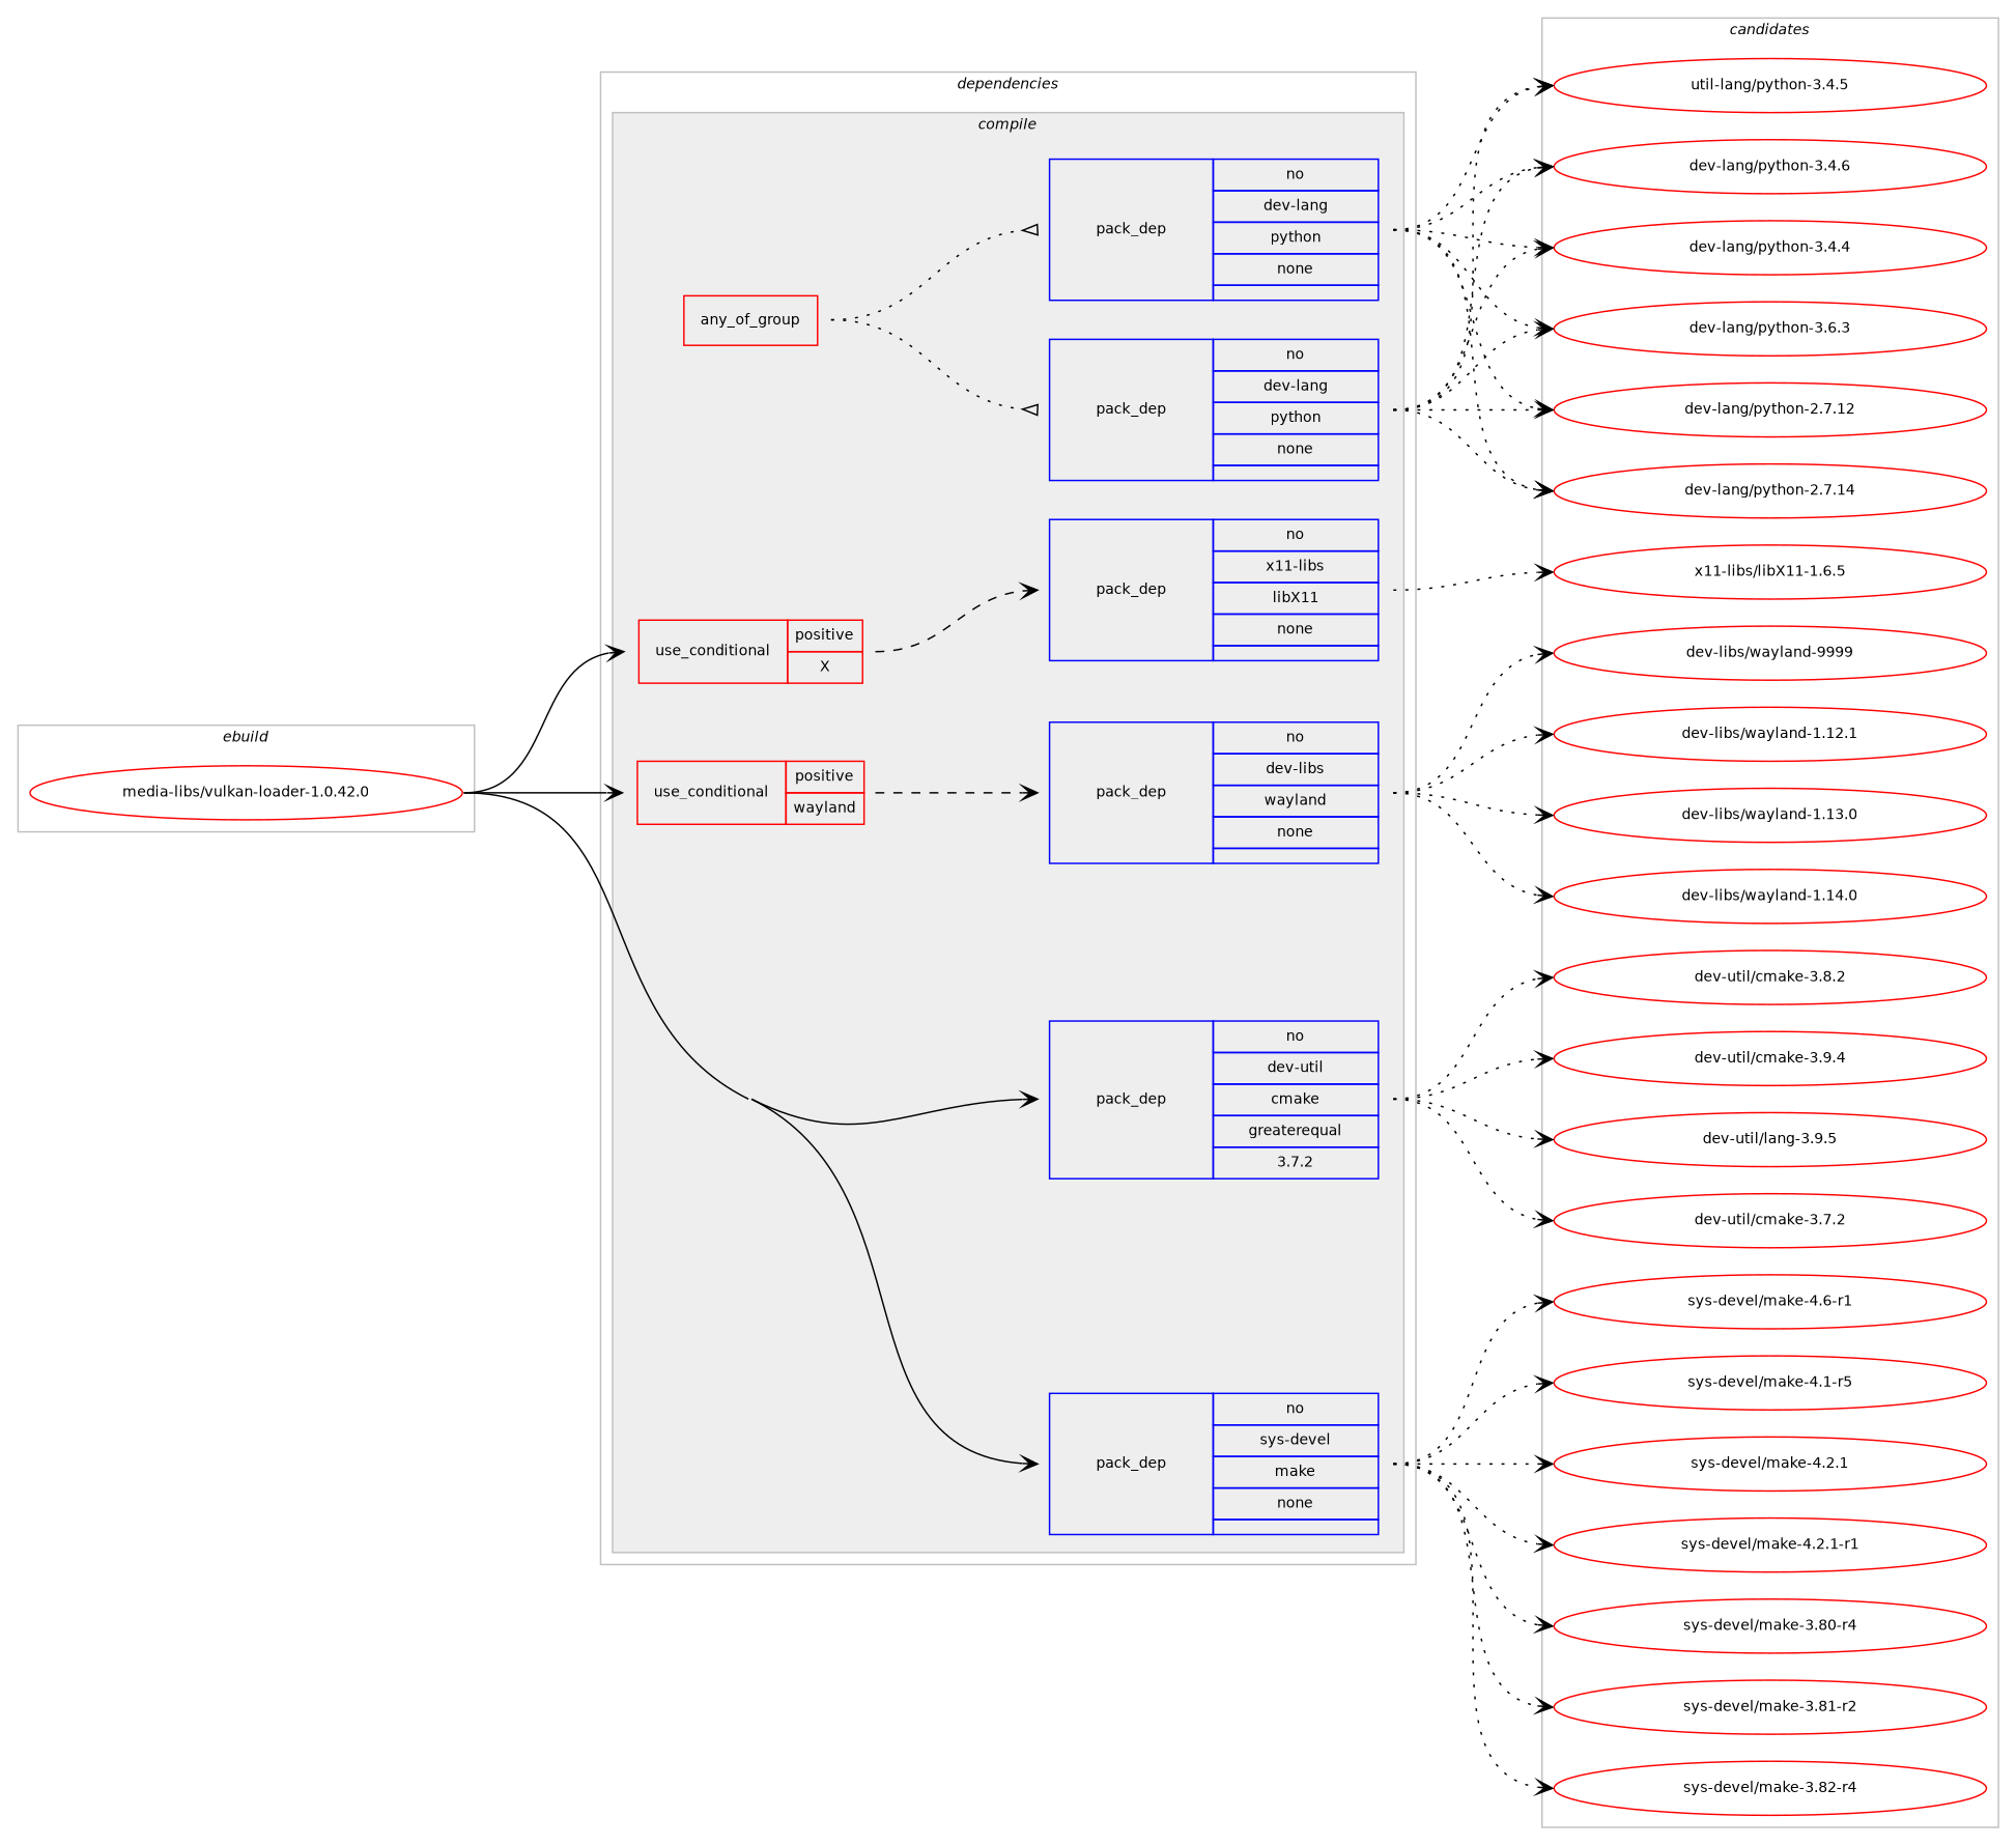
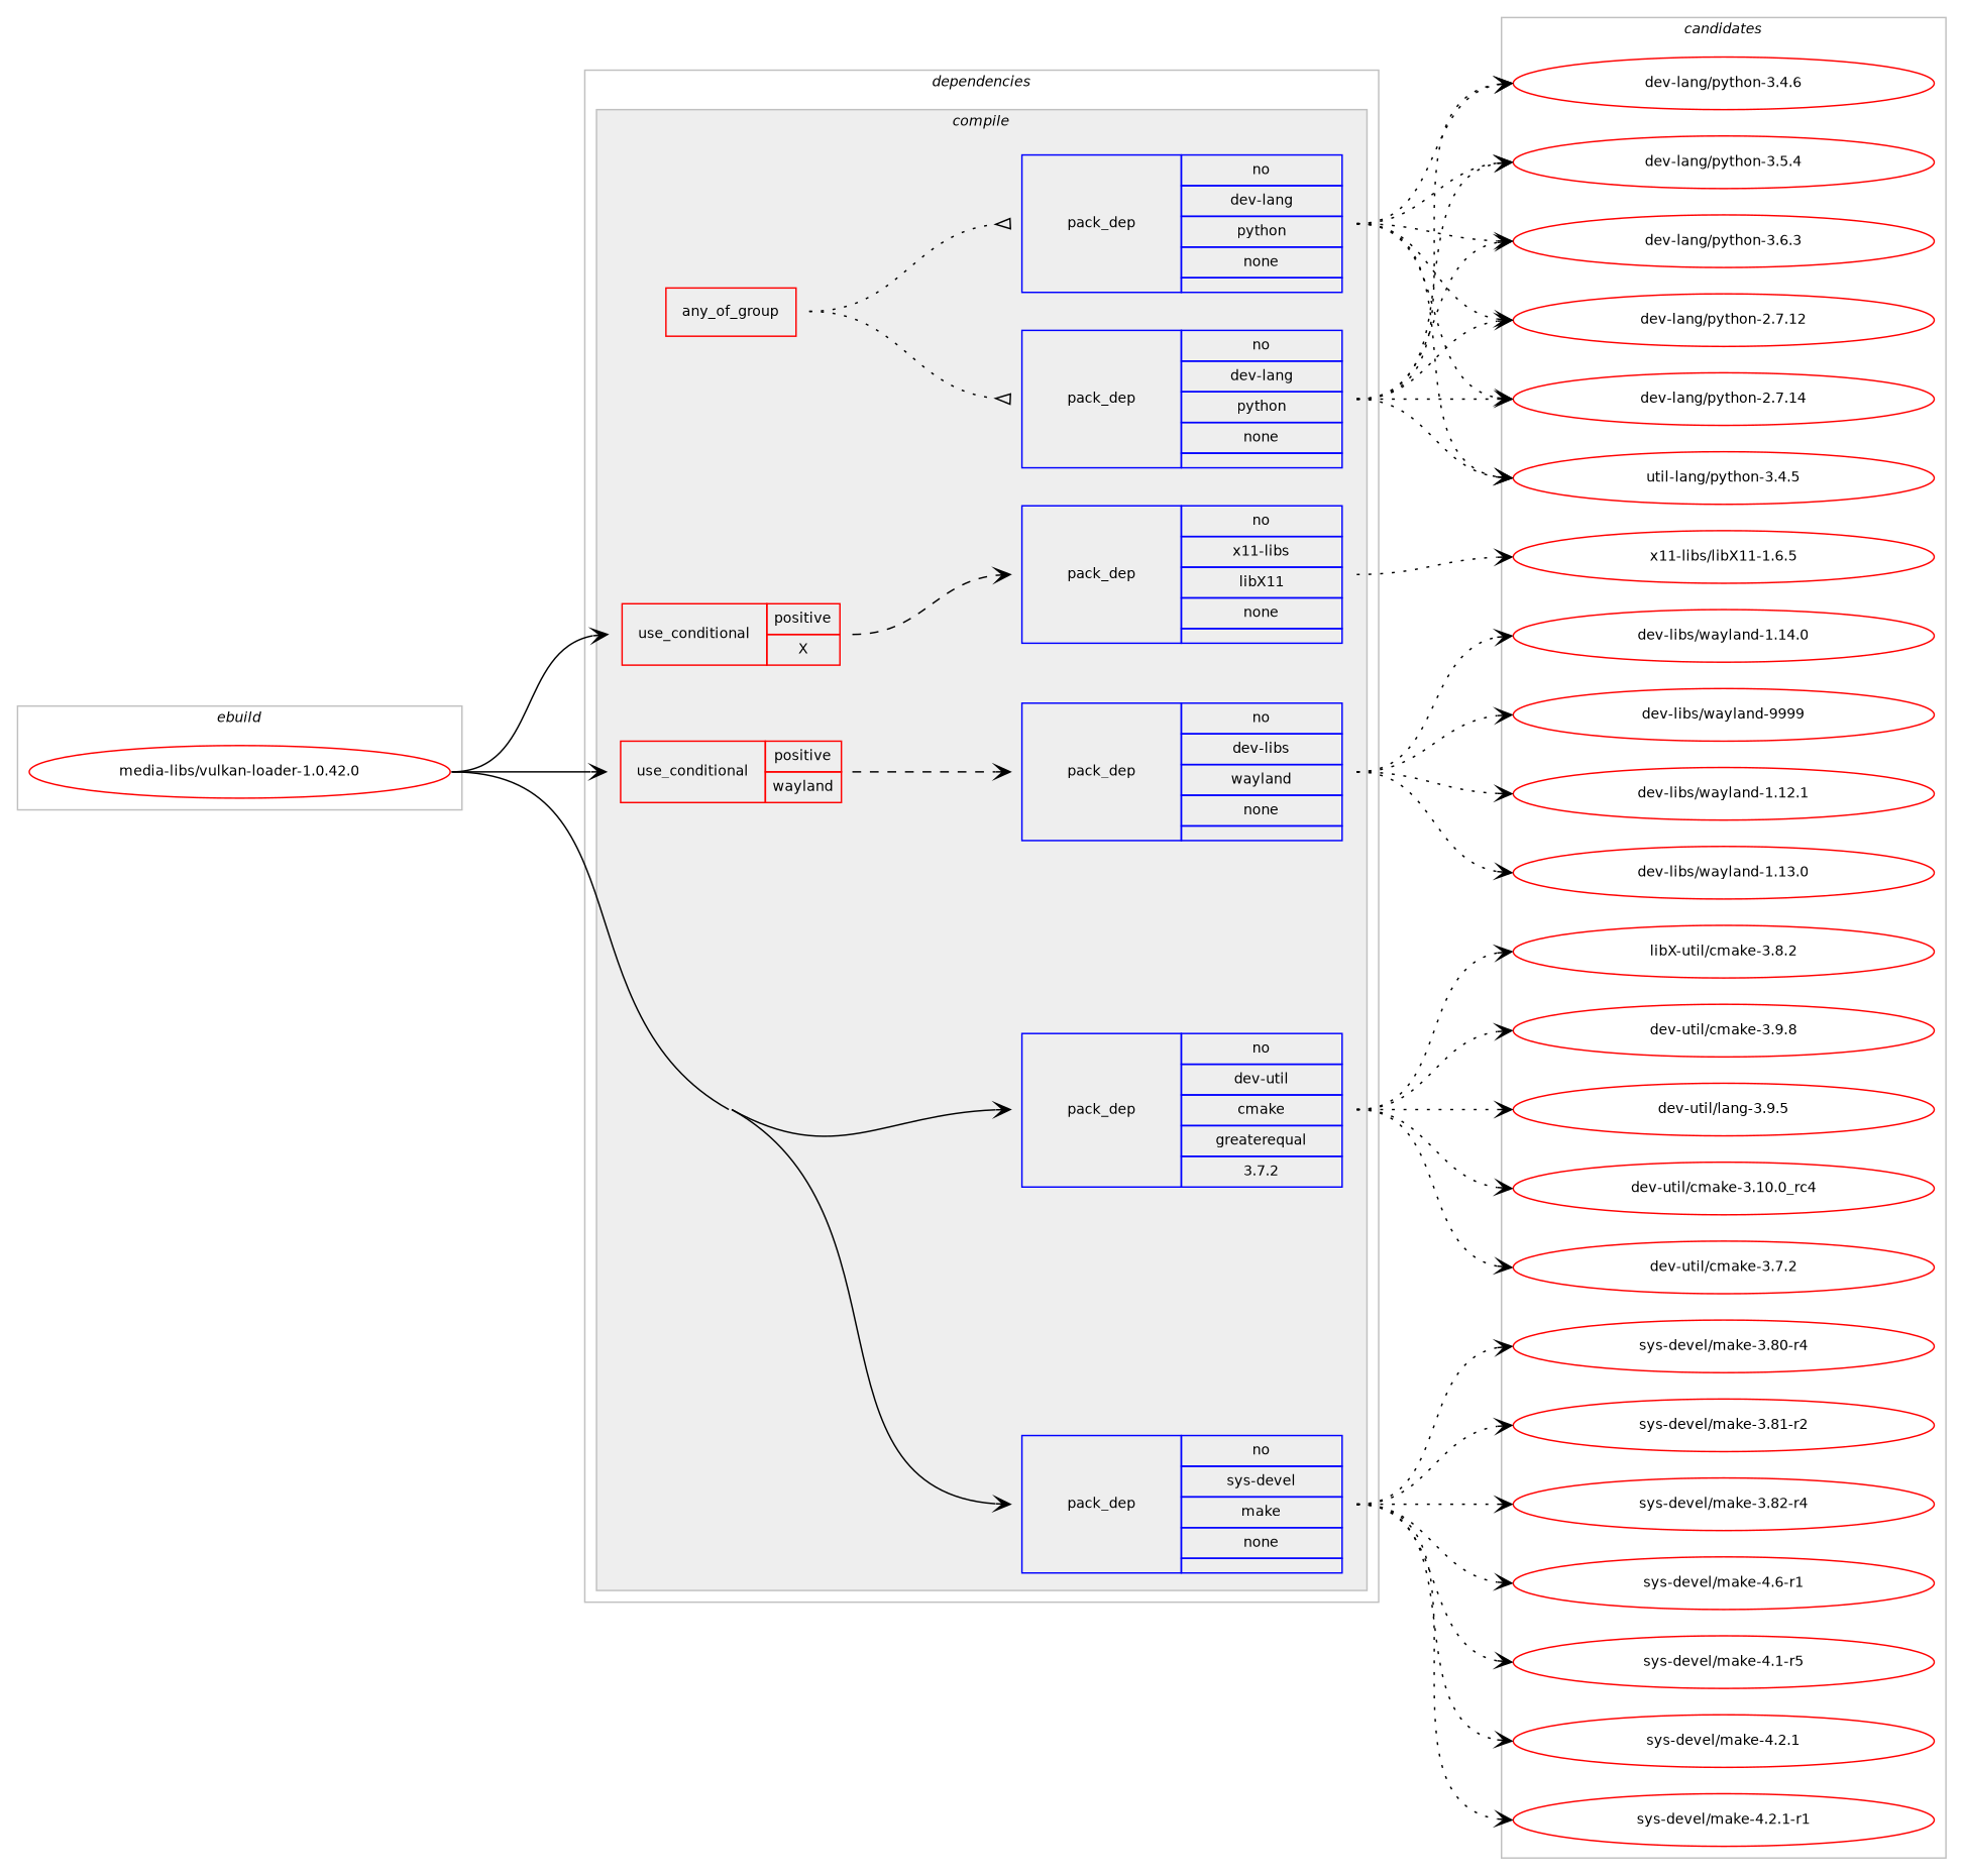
  digraph {
    compound=true
    concentrate=true
    fontname=Helvetica
    fontsize=10
    newrank=true
    rankdir=LR
    ranksep=1.5
    node [color=red fontname=Helvetica fontsize=10]
    edge [arrowhead=vee headport=w style=dotted tailport=e weight=100]
    n1 [label="media-libs/vulkan-loader-1.0.42.0" width=4]
    n2 [color=blue label=<<TABLE BORDER="0" CELLBORDER="1" CELLSPACING="0" CELLPADDING="4" WIDTH="220"><TR><TD ROWSPAN="6" CELLPADDING="30">pack_dep</TD></TR><TR><TD WIDTH="110">no</TD></TR><TR><TD>dev-lang</TD></TR><TR><TD>python</TD></TR><TR><TD>none</TD></TR><TR><TD></TD></TR></TABLE>> shape=none]
    n3 [color=blue label=<<TABLE BORDER="0" CELLBORDER="1" CELLSPACING="0" CELLPADDING="4" WIDTH="220"><TR><TD ROWSPAN="6" CELLPADDING="30">pack_dep</TD></TR><TR><TD WIDTH="110">no</TD></TR><TR><TD>dev-lang</TD></TR><TR><TD>python</TD></TR><TR><TD>none</TD></TR><TR><TD></TD></TR></TABLE>> shape=none]
    n4 [label=<<TABLE BORDER="0" CELLBORDER="1" CELLSPACING="0" CELLPADDING="4"><TR><TD CELLPADDING="10">any_of_group</TD></TR></TABLE>> shape=none]
    n5 [color=blue label=<<TABLE BORDER="0" CELLBORDER="1" CELLSPACING="0" CELLPADDING="4" WIDTH="220"><TR><TD ROWSPAN="6" CELLPADDING="30">pack_dep</TD></TR><TR><TD WIDTH="110">no</TD></TR><TR><TD>x11-libs</TD></TR><TR><TD>libX11</TD></TR><TR><TD>none</TD></TR><TR><TD></TD></TR></TABLE>> shape=none]
    n6 [label=<<TABLE BORDER="0" CELLBORDER="1" CELLSPACING="0" CELLPADDING="4"><TR><TD ROWSPAN="3" CELLPADDING="10">use_conditional</TD></TR><TR><TD>positive</TD></TR><TR><TD>X</TD></TR></TABLE>> shape=none]
    n7 [color=blue label=<<TABLE BORDER="0" CELLBORDER="1" CELLSPACING="0" CELLPADDING="4" WIDTH="220"><TR><TD ROWSPAN="6" CELLPADDING="30">pack_dep</TD></TR><TR><TD WIDTH="110">no</TD></TR><TR><TD>dev-libs</TD></TR><TR><TD>wayland</TD></TR><TR><TD>none</TD></TR><TR><TD></TD></TR></TABLE>> shape=none]
    n8 [label=<<TABLE BORDER="0" CELLBORDER="1" CELLSPACING="0" CELLPADDING="4"><TR><TD ROWSPAN="3" CELLPADDING="10">use_conditional</TD></TR><TR><TD>positive</TD></TR><TR><TD>wayland</TD></TR></TABLE>> shape=none]
    n9 [color=blue label=<<TABLE BORDER="0" CELLBORDER="1" CELLSPACING="0" CELLPADDING="4" WIDTH="220"><TR><TD ROWSPAN="6" CELLPADDING="30">pack_dep</TD></TR><TR><TD WIDTH="110">no</TD></TR><TR><TD>dev-util</TD></TR><TR><TD>cmake</TD></TR><TR><TD>greaterequal</TD></TR><TR><TD>3.7.2</TD></TR></TABLE>> shape=none]
    n10 [color=blue label=<<TABLE BORDER="0" CELLBORDER="1" CELLSPACING="0" CELLPADDING="4" WIDTH="220"><TR><TD ROWSPAN="6" CELLPADDING="30">pack_dep</TD></TR><TR><TD WIDTH="110">no</TD></TR><TR><TD>sys-devel</TD></TR><TR><TD>make</TD></TR><TR><TD>none</TD></TR><TR><TD></TD></TR></TABLE>> shape=none]
    n11 [label="dev-lang/python-2.7.12" width=4]
    n12 [label="dev-lang/python-2.7.14" width=4]
    n13 [label="util-lang/python-3.4.5" width=4]
    n14 [label="dev-lang/python-3.4.6" width=4]
-   n15 [label="dev-lang/python-3.4.4" width=4]
+   n15 [label="dev-lang/python-3.5.4" width=4]
    n16 [label="dev-lang/python-3.6.3" width=4]
    n17 [label="x11-libs/libX11-1.6.5" width=4]
    n18 [label="dev-libs/wayland-1.12.1" width=4]
    n19 [label="dev-libs/wayland-1.13.0" width=4]
    n20 [label="dev-libs/wayland-1.14.0" width=4]
    n21 [label="dev-libs/wayland-9999" width=4]
    n22 [label="sys-devel/make-3.80-r4" width=4]
    n23 [label="sys-devel/make-3.81-r2" width=4]
    n24 [label="sys-devel/make-3.82-r4" width=4]
    n25 [label="sys-devel/make-4.6-r1" width=4]
    n26 [label="sys-devel/make-4.1-r5" width=4]
    n27 [label="sys-devel/make-4.2.1" width=4]
    n28 [label="sys-devel/make-4.2.1-r1" width=4]
+   n29 [label="dev-util/cmake-3.10.0_rc4" width=4]
    n30 [label="dev-util/cmake-3.7.2" width=4]
-   n31 [label="dev-util/cmake-3.8.2" width=4]
-   n32 [label="dev-util/cmake-3.9.4" width=4]
+   n31 [label="libX-util/cmake-3.8.2" width=4]
+   n32 [label="dev-util/cmake-3.9.8" width=4]
    n33 [label="dev-util/lang-3.9.5" width=4]
    subgraph cluster_1 {
      color=gray
      label=<<i>ebuild</i>>
      rank=same
      n1
    }
    subgraph cluster_2 {
      color=gray
      label=<<i>dependencies</i>>
      subgraph cluster_3 {
        color=gray
        fillcolor="#eeeeee"
        label=<<i>compile</i>>
        style=filled
        subgraph sub_4 {
          color=gray
          fillcolor="#eeeeee"
          label=<<i>compile</i>>
          style=filled
          n4
          subgraph sub_5 {
            color=gray
            fillcolor="#eeeeee"
            label=<<i>compile</i>>
            style=filled
            n2
          }
          subgraph sub_6 {
            color=gray
            fillcolor="#eeeeee"
            label=<<i>compile</i>>
            style=filled
            n3
          }
        }
        subgraph sub_7 {
          color=gray
          fillcolor="#eeeeee"
          label=<<i>compile</i>>
          style=filled
          n6
          subgraph sub_8 {
            color=gray
            fillcolor="#eeeeee"
            label=<<i>compile</i>>
            style=filled
            n5
          }
        }
        subgraph sub_9 {
          color=gray
          fillcolor="#eeeeee"
          label=<<i>compile</i>>
          style=filled
          n8
          subgraph sub_10 {
            color=gray
            fillcolor="#eeeeee"
            label=<<i>compile</i>>
            style=filled
            n7
          }
        }
        subgraph sub_11 {
          color=gray
          fillcolor="#eeeeee"
          label=<<i>compile</i>>
          style=filled
          n9
        }
        subgraph sub_12 {
          color=gray
          fillcolor="#eeeeee"
          label=<<i>compile</i>>
          style=filled
          n10
        }
      }
      subgraph cluster_13 {
        color=gray
        fillcolor="#eeeeee"
        label=<<i>compile and run</i>>
        style=filled
      }
      subgraph cluster_14 {
        color=gray
        fillcolor="#eeeeee"
        label=<<i>run</i>>
        style=filled
      }
    }
    subgraph cluster_15 {
      color=gray
      label=<<i>candidates</i>>
      rank=same
      subgraph sub_16 {
        color=black
        label=<<i>candidates</i>>
        nodesep=1
        rank=same
        n11
        n12
        n13
        n14
        n15
        n16
      }
      subgraph sub_17 {
        color=black
        label=<<i>candidates</i>>
        nodesep=1
        rank=same
        n11
        n12
        n13
        n14
        n15
        n16
      }
      subgraph sub_18 {
        color=black
        label=<<i>candidates</i>>
        nodesep=1
        rank=same
        n17
      }
      subgraph sub_19 {
        color=black
        label=<<i>candidates</i>>
        nodesep=1
        rank=same
        n18
        n19
        n20
        n21
      }
      subgraph sub_20 {
        color=black
        label=<<i>candidates</i>>
        nodesep=1
        rank=same
        n22
        n23
        n24
        n25
        n26
        n27
        n28
      }
      subgraph sub_21 {
        color=black
        label=<<i>candidates</i>>
        nodesep=1
        rank=same
+       n29
        n30
        n31
        n32
        n33
      }
    }
    n1 -> n6 [style=solid weight=20]
    n1 -> n8 [style=solid weight=20]
    n1 -> n9 [style=solid weight=20]
    n1 -> n10 [style=solid weight=20]
    n2 -> n11
    n2 -> n12
    n2 -> n13
    n2 -> n14
    n2 -> n15
    n2 -> n16
    n3 -> n11
    n3 -> n12
    n3 -> n13
    n3 -> n14
    n3 -> n15
    n3 -> n16
    n4 -> n2 [arrowhead=oinv weight=20]
    n4 -> n3 [arrowhead=oinv weight=20]
    n5 -> n17
    n6 -> n5 [style=dashed weight=20]
    n7 -> n18
    n7 -> n19
    n7 -> n20
    n7 -> n21
    n8 -> n7 [style=dashed weight=20]
+   n9 -> n29
    n9 -> n30
    n9 -> n31
    n9 -> n32
    n9 -> n33
    n10 -> n22
    n10 -> n23
    n10 -> n24
    n10 -> n25
    n10 -> n26
    n10 -> n27
    n10 -> n28
  }
